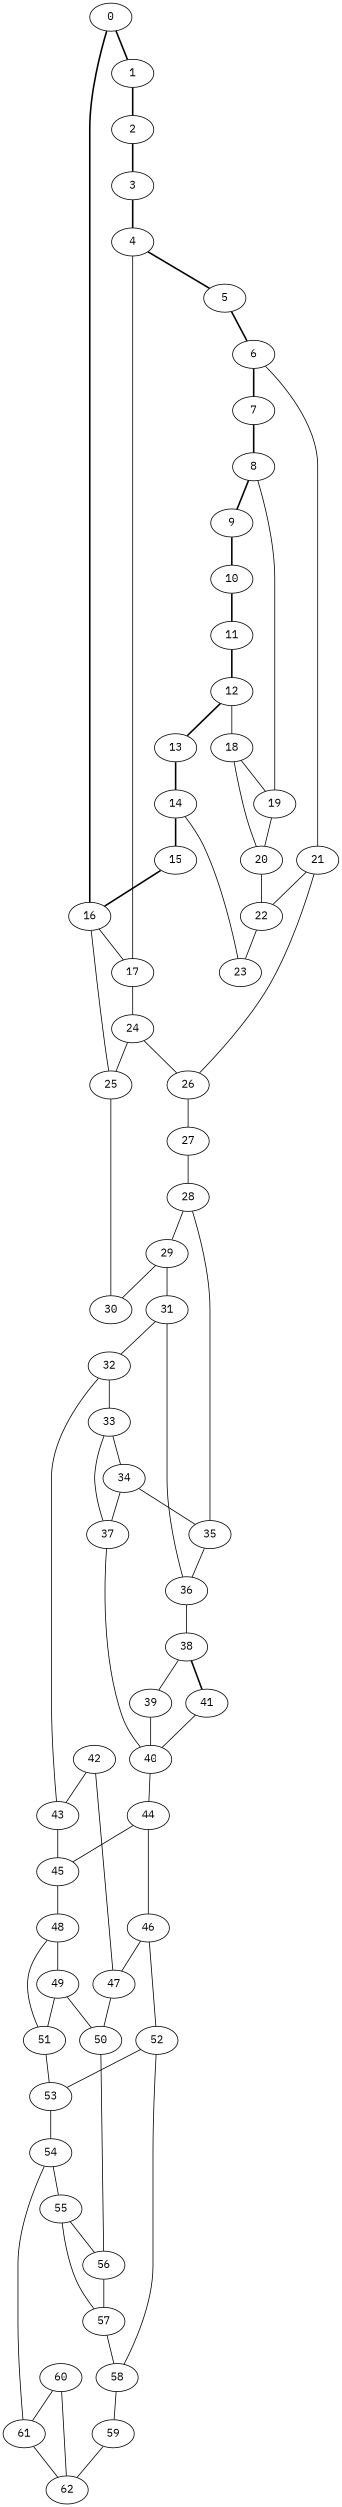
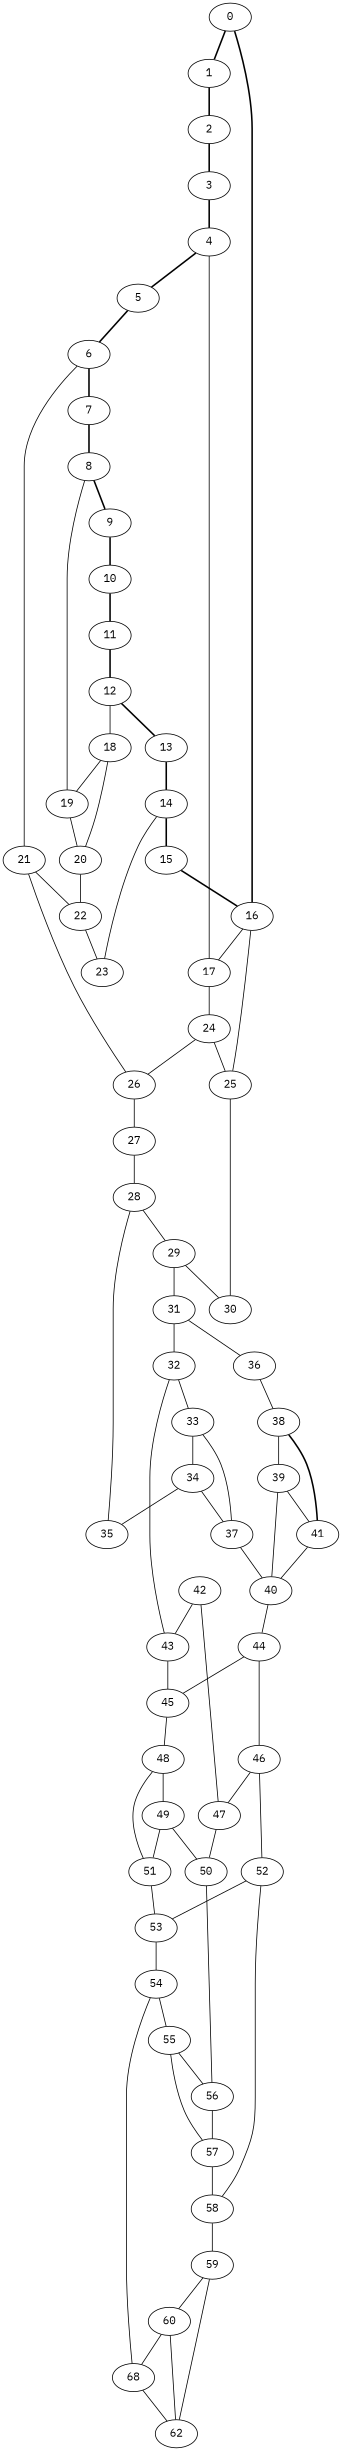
  graph {
    fontname="IBM Plex Mono"
    node [fontname="IBM Plex Mono"]
    edge [fontname="IBM Plex Mono"]
    0
    1
    16
    2
    17
    25
    3
    24
    4
    5
    6
    7
    21
    26
    8
    22
    9
    19
    23
    27
    10
    20
    11
    12
    13
    18
    14
    15
    30
    28
    29
    35
    31
    36
    32
    38
    33
    43
    34
    37
    45
    39
    41
    40
    48
    44
    46
    42
    47
    52
    50
    56
    49
    51
    53
    58
    54
    59
    57
    55
-   61
+   61 [label=68]
    62
    60
    0 -- 1 [style=bold]
    0 -- 16 [style=bold]
    1 -- 2 [style=bold]
    16 -- 17
    16 -- 25
    2 -- 3 [style=bold]
    17 -- 24
    25 -- 30
    3 -- 4 [style=bold]
    24 -- 25
    24 -- 26
    4 -- 17
    4 -- 5 [style=bold]
    5 -- 6 [style=bold]
    6 -- 7 [style=bold]
    6 -- 21
    7 -- 8 [style=bold]
    21 -- 26
    21 -- 22
    26 -- 27
    8 -- 9 [style=bold]
    8 -- 19
    22 -- 23
    9 -- 10 [style=bold]
    19 -- 20
    27 -- 28
    10 -- 11 [style=bold]
    20 -- 22
    11 -- 12 [style=bold]
    12 -- 13 [style=bold]
    12 -- 18
    13 -- 14 [style=bold]
    18 -- 19
    18 -- 20
    14 -- 23
    14 -- 15 [style=bold]
    15 -- 16 [style=bold]
    28 -- 29
    28 -- 35
    29 -- 30
    29 -- 31
-   35 -- 36
    31 -- 36
    31 -- 32
    36 -- 38
    32 -- 33
    32 -- 43
    38 -- 39
    38 -- 41 [style=bold]
    33 -- 34
    33 -- 37
    43 -- 45
    34 -- 35
    34 -- 37
    37 -- 40
    45 -- 48
+   39 -- 41
    39 -- 40
    41 -- 40
    40 -- 44
    48 -- 49
    48 -- 51
    44 -- 45
    44 -- 46
    46 -- 47
    46 -- 52
    42 -- 43
    42 -- 47
    47 -- 50
    52 -- 53
    52 -- 58
    50 -- 56
    56 -- 57
    49 -- 50
    49 -- 51
    51 -- 53
    53 -- 54
    58 -- 59
    54 -- 55
    54 -- 61
    59 -- 62
+   59 -- 60
    57 -- 58
    55 -- 56
    55 -- 57
    61 -- 62
    60 -- 61
    60 -- 62
  }
